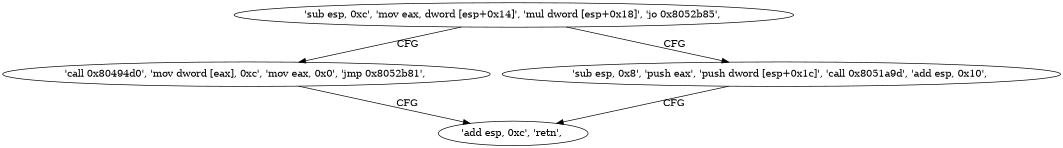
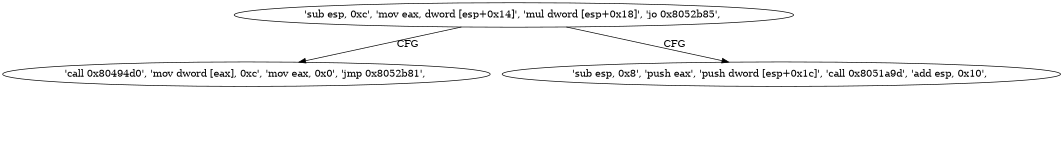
  digraph {
    n1 [label="'sub esp, 0xc', 'mov eax, dword [esp+0x14]', 'mul dword [esp+0x18]', 'jo 0x8052b85', "]
    n2 [label="'call 0x80494d0', 'mov dword [eax], 0xc', 'mov eax, 0x0', 'jmp 0x8052b81', "]
    n3 [label="'sub esp, 0x8', 'push eax', 'push dword [esp+0x1c]', 'call 0x8051a9d', 'add esp, 0x10', "]
-   n4 [label="'add esp, 0xc', 'retn', "]
    n1 -> n2 [label=CFG]
    n1 -> n3 [label=CFG]
-   n2 -> n4 [label=CFG]
-   n3 -> n4 [label=CFG]
  }
